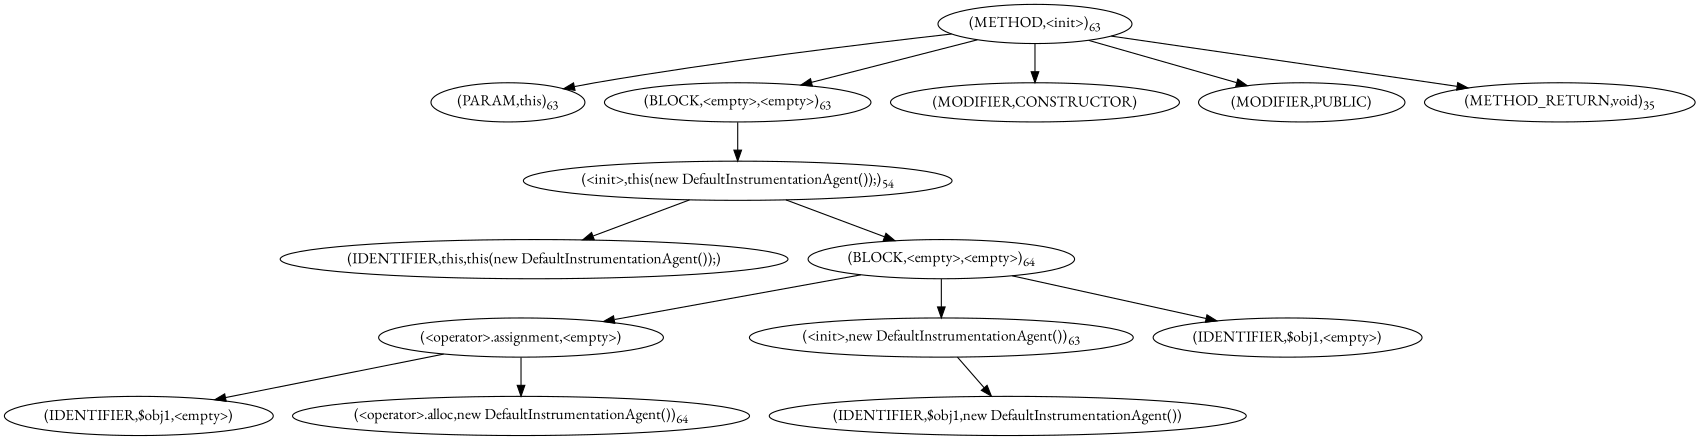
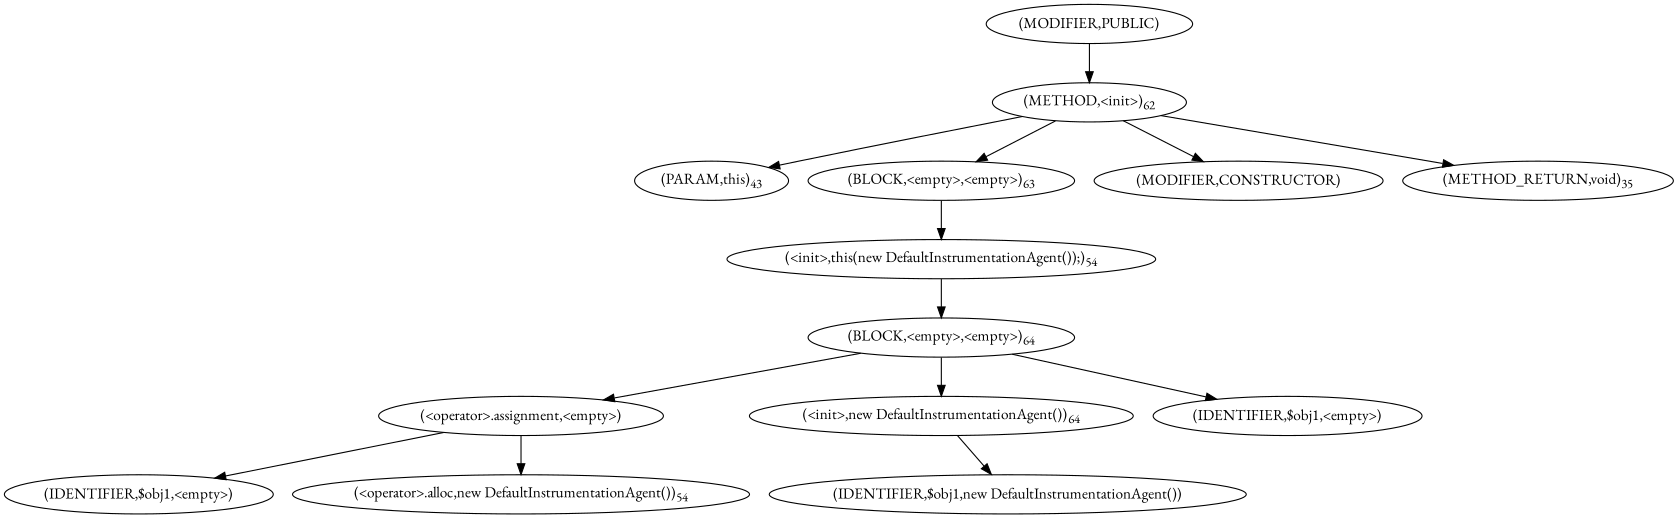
  digraph {
    fontname="EB Garamond"
    node [fontname="EB Garamond"]
    edge [fontname="EB Garamond"]
-   n1 [label=<(METHOD,&lt;init&gt;)<SUB>63</SUB>>]
-   n2 [label=<(PARAM,this)<SUB>63</SUB>>]
+   n1 [label=<(METHOD,&lt;init&gt;)<SUB>62</SUB>>]
+   n2 [label=<(PARAM,this)<SUB>43</SUB>>]
    n3 [label=<(BLOCK,&lt;empty&gt;,&lt;empty&gt;)<SUB>63</SUB>>]
    n4 [label=<(MODIFIER,CONSTRUCTOR)>]
    n5 [label=<(MODIFIER,PUBLIC)>]
    n6 [label=<(METHOD_RETURN,void)<SUB>35</SUB>>]
    n7 [label=<(&lt;init&gt;,this(new DefaultInstrumentationAgent());)<SUB>54</SUB>>]
-   n8 [label=<(IDENTIFIER,this,this(new DefaultInstrumentationAgent());)>]
    n9 [label=<(BLOCK,&lt;empty&gt;,&lt;empty&gt;)<SUB>64</SUB>>]
    n10 [label=<(&lt;operator&gt;.assignment,&lt;empty&gt;)>]
-   n11 [label=<(&lt;init&gt;,new DefaultInstrumentationAgent())<SUB>63</SUB>>]
+   n11 [label=<(&lt;init&gt;,new DefaultInstrumentationAgent())<SUB>64</SUB>>]
    n12 [label=<(IDENTIFIER,$obj1,&lt;empty&gt;)>]
    n13 [label=<(IDENTIFIER,$obj1,&lt;empty&gt;)>]
-   n14 [label=<(&lt;operator&gt;.alloc,new DefaultInstrumentationAgent())<SUB>64</SUB>>]
+   n14 [label=<(&lt;operator&gt;.alloc,new DefaultInstrumentationAgent())<SUB>54</SUB>>]
    n15 [label=<(IDENTIFIER,$obj1,new DefaultInstrumentationAgent())>]
    n1 -> n2
    n1 -> n3
    n1 -> n4
-   n1 -> n5
+   n5 -> n1
    n1 -> n6
    n3 -> n7
-   n7 -> n8
    n7 -> n9
    n9 -> n10
    n9 -> n11
    n9 -> n12
    n10 -> n13
    n10 -> n14
    n11 -> n15
  }
